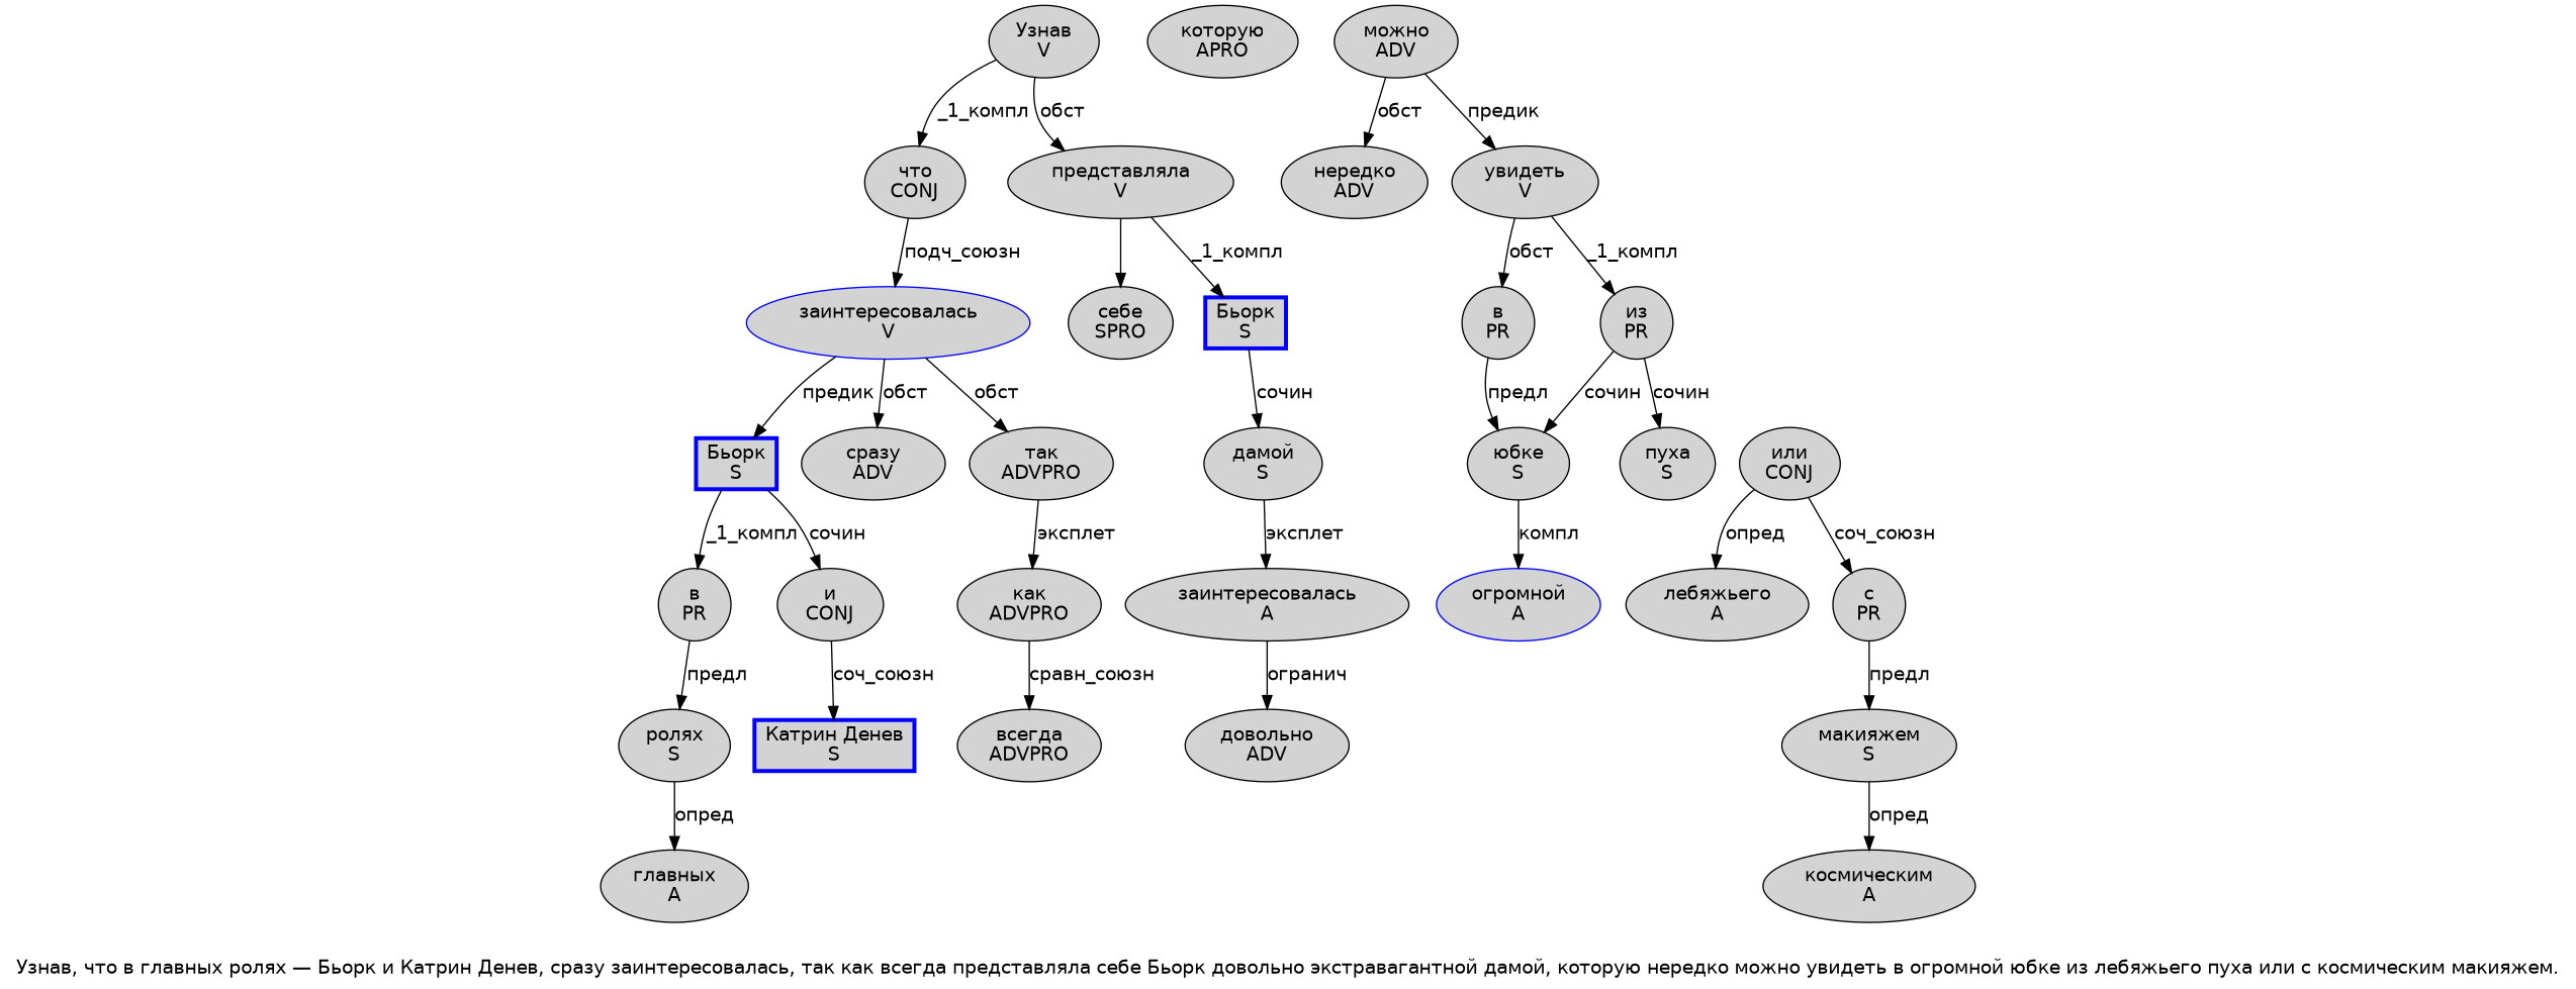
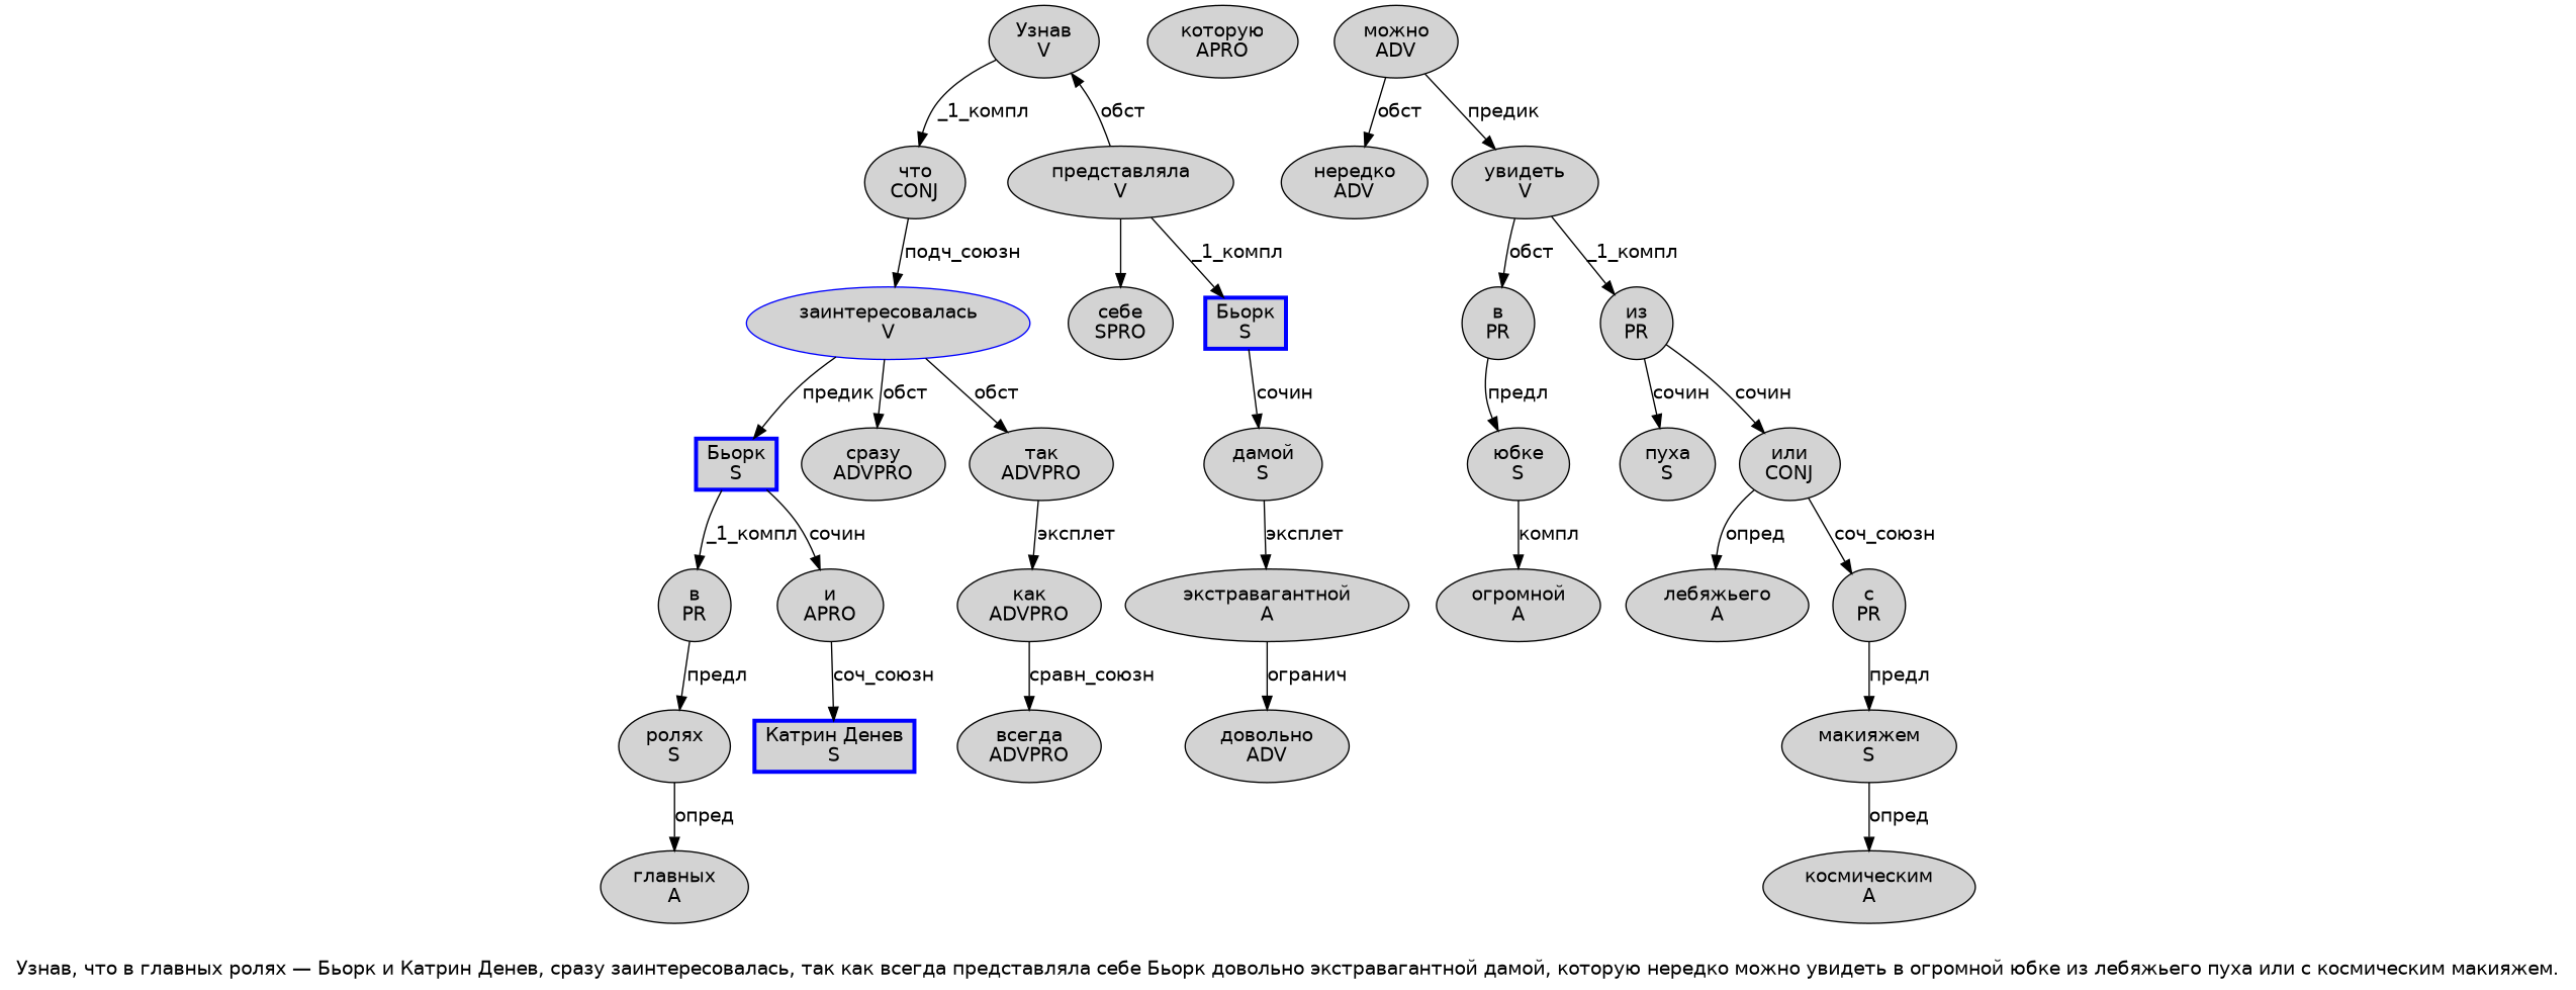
  digraph {
    fontname="DejaVu Sans"
    label="Узнав, что в главных ролях — Бьорк и Катрин Денев, сразу заинтересовалась, так как всегда представляла себе Бьорк довольно экстравагантной дамой, которую нередко можно увидеть в огромной юбке из лебяжьего пуха или с космическим макияжем."
    node [fillcolor=lightgray fontname="DejaVu Sans" penwidth=1 shape=ellipse style=filled]
    edge [fontname="DejaVu Sans"]
    n1 [label="Узнав\nV"]
    n2 [label="что\nCONJ"]
    n3 [color=blue label="заинтересовалась\nV"]
    n4 [color=blue label="Бьорк\nS" penwidth=3 shape=box]
-   n5 [label="сразу\nADV"]
+   n5 [label="сразу\nADVPRO"]
    n6 [label="так\nADVPRO"]
    n7 [label="в\nPR"]
    n8 [label="ролях\nS"]
    n9 [label="главных\nA"]
-   n10 [label="и\nCONJ"]
+   n10 [label="и\nAPRO"]
    n11 [color=blue label="Катрин Денев\nS" penwidth=3 shape=box]
    n12 [label="как\nADVPRO"]
    n13 [label="всегда\nADVPRO"]
    n14 [label="представляла\nV"]
    n15 [label="себе\nSPRO"]
    n16 [color=blue label="Бьорк\nS" penwidth=3 shape=box]
    n17 [label="дамой\nS"]
-   n18 [label="заинтересовалась\nA"]
+   n18 [label="экстравагантной\nA"]
    n19 [label="довольно\nADV"]
    n20 [label="которую\nAPRO"]
    n21 [label="нередко\nADV"]
    n22 [label="можно\nADV"]
    n23 [label="увидеть\nV"]
    n24 [label="в\nPR"]
    n25 [label="из\nPR"]
    n26 [label="юбке\nS"]
    n27 [label="пуха\nS"]
    n28 [label="или\nCONJ"]
-   n29 [label="огромной\nA" color=blue]
+   n29 [label="огромной\nA"]
    n30 [label="лебяжьего\nA"]
    n31 [label="с\nPR"]
    n32 [label="макияжем\nS"]
    n33 [label="космическим\nA"]
    n1 -> n2 [label="_1_компл"]
    n2 -> n3 [label="подч_союзн"]
    n3 -> n4 [label="предик"]
    n3 -> n5 [label="обст"]
    n3 -> n6 [label="обст"]
    n4 -> n7 [label="_1_компл"]
    n4 -> n10 [label="сочин"]
    n6 -> n12 [label="эксплет"]
    n7 -> n8 [label="предл"]
    n8 -> n9 [label="опред"]
    n10 -> n11 [label="соч_союзн"]
    n12 -> n13 [label="сравн_союзн"]
-   n1 -> n14 [label="обст"]
+   n14 -> n1 [label="обст"]
    n14 -> n15
    n14 -> n16 [label="_1_компл"]
    n16 -> n17 [label="сочин"]
    n17 -> n18 [label="эксплет"]
    n18 -> n19 [label="огранич"]
    n22 -> n21 [label="обст"]
    n22 -> n23 [label="предик"]
    n23 -> n24 [label="обст"]
    n23 -> n25 [label="_1_компл"]
    n24 -> n26 [label="предл"]
    n25 -> n27 [label="сочин"]
-   n25 -> n26 [label="сочин"]
+   n25 -> n28 [label="сочин"]
    n26 -> n29 [label="компл"]
    n28 -> n30 [label="опред"]
    n28 -> n31 [label="соч_союзн"]
    n31 -> n32 [label="предл"]
    n32 -> n33 [label="опред"]
  }
